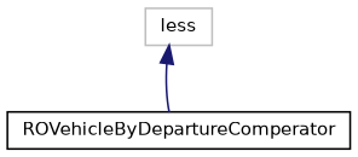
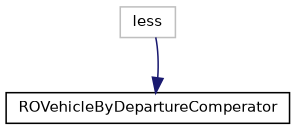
  digraph {
    rankdir=TB
    node [fillcolor=white fontname=Helvetica fontsize=10 shape=record style=filled]
    n1 [color=grey75 height=0.2 label=less width=0.4]
    n2 [color=black height=0.2 label=ROVehicleByDepartureComperator width=0.4]
-   n1 -> n2 [color=midnightblue dir=back fontname=Helvetica fontsize=10 labelfontname=Helvetica labelfontsize=10 style=solid]
+   n2 -> n1 [color=midnightblue dir=back fontname=Helvetica fontsize=10 labelfontname=Helvetica labelfontsize=10 style=solid]
  }
